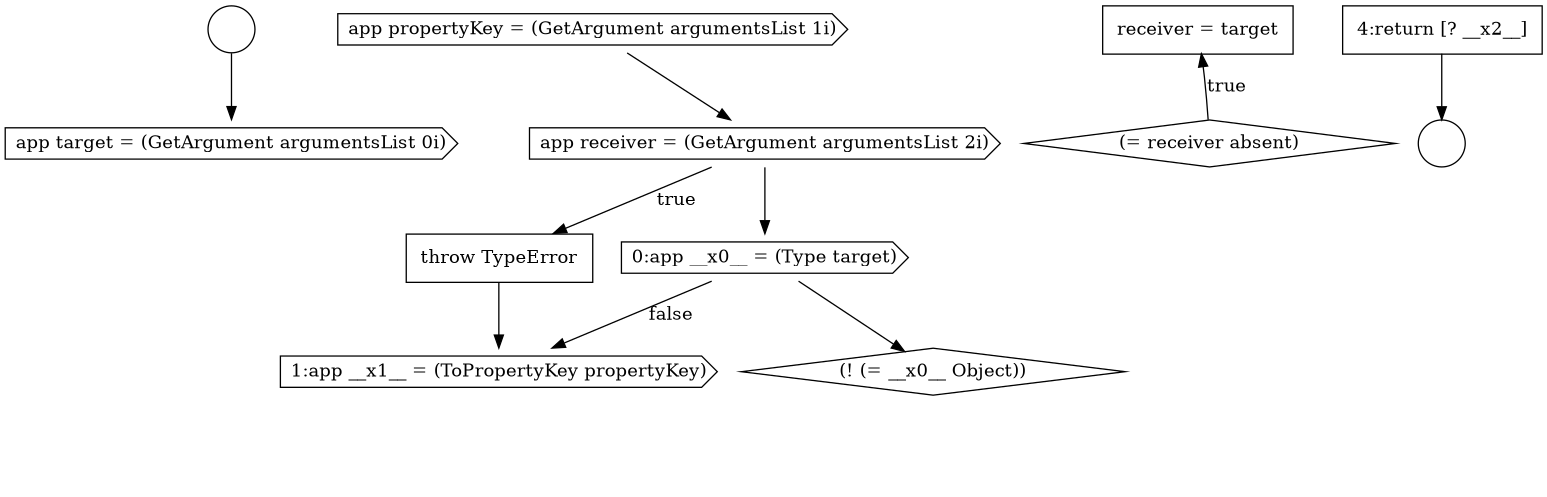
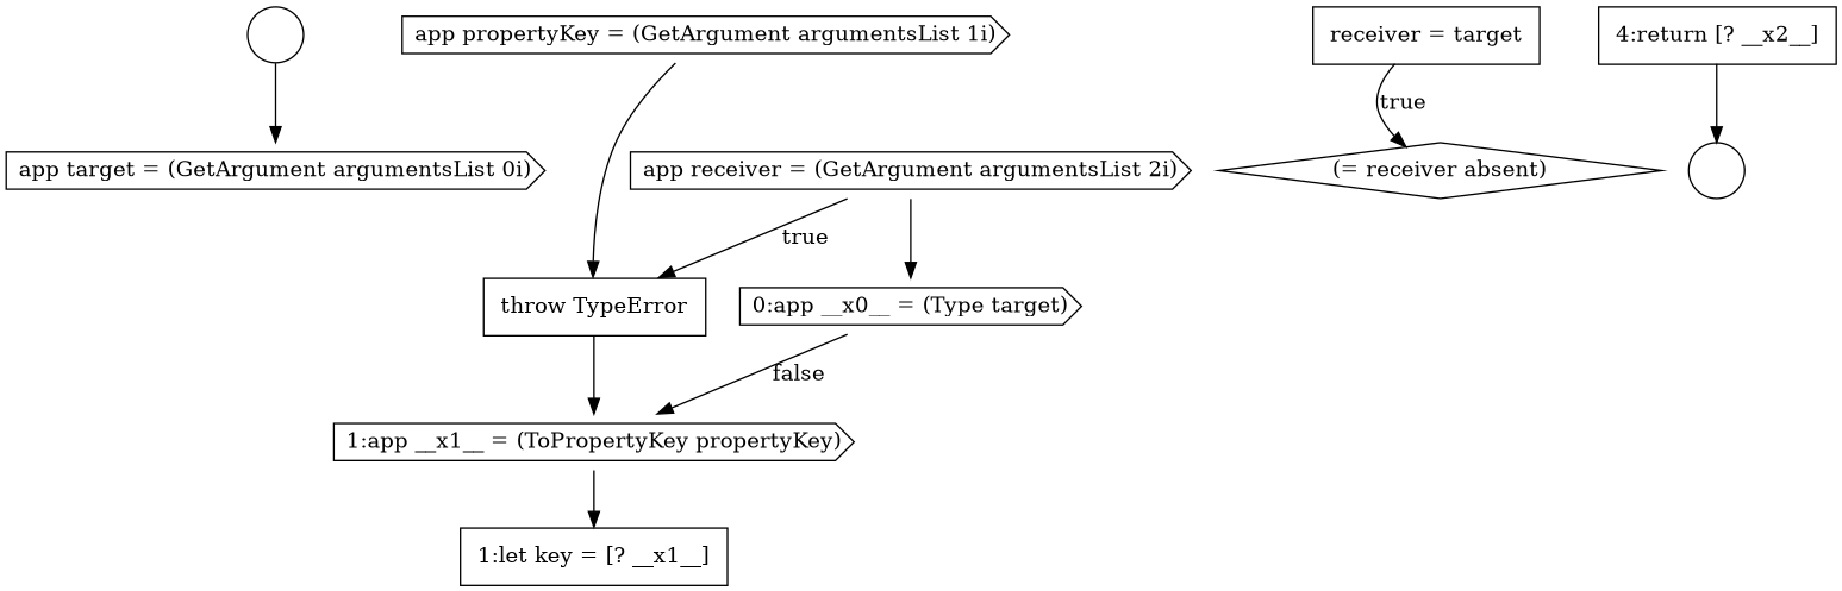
  digraph {
    fontname="DejaVu Serif"
    node [color=black fillcolor=white fontname="DejaVu Serif" shape=cds style=filled]
    edge [color=black fontname="DejaVu Serif"]
    n1 [label=<<font color="black">app target = (GetArgument argumentsList 0i)</font>>]
    n2 [label=<<font color="black">app propertyKey = (GetArgument argumentsList 1i)</font>>]
    n3 [label=<<font color="black">app receiver = (GetArgument argumentsList 2i)</font>>]
    n4 [label=<<font color="black">     <table border="0" cellborder="1" cellspacing="0" cellpadding="10">       <tr><td align="left">receiver = target</td></tr>     </table>   </font>> margin=0 shape=none]
-   n5 [label=<<font color="black">(! (= __x0__ Object))</font>> shape=diamond]
    n6 [label=<<font color="black">     <table border="0" cellborder="1" cellspacing="0" cellpadding="10">       <tr><td align="left">throw TypeError</td></tr>     </table>   </font>> margin=0 shape=none]
    n7 [label=<<font color="black">1:app __x1__ = (ToPropertyKey propertyKey)</font>>]
+   n8 [label=<<font color="black">     <table border="0" cellborder="1" cellspacing="0" cellpadding="10">       <tr><td align="left">1:let key = [? __x1__]</td></tr>     </table>   </font>> margin=0 shape=none]
    n9 [label=<<font color="black">0:app __x0__ = (Type target)</font>>]
    n10 [label=<<font color="black">(= receiver absent)</font>> shape=diamond]
    n11 [label=" " shape=circle]
    n12 [label=<<font color="black">     <table border="0" cellborder="1" cellspacing="0" cellpadding="10">       <tr><td align="left">4:return [? __x2__]</td></tr>     </table>   </font>> margin=0 shape=none]
    n13 [label=" " shape=circle]
-   n2 -> n3
+   n2 -> n6
    n3 -> n6 [label=<<font color="black">true</font>>]
    n3 -> n9
    n6 -> n7
-   n9 -> n5
+   n7 -> n8
    n9 -> n7 [label=<<font color="black">false</font>>]
-   n10 -> n4 [label=<<font color="black">true</font>>]
+   n4 -> n10 [label=<<font color="black">true</font>>]
    n11 -> n1
    n12 -> n13
  }
